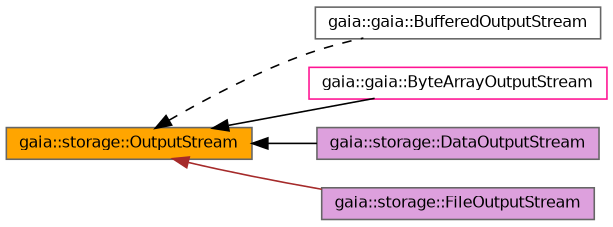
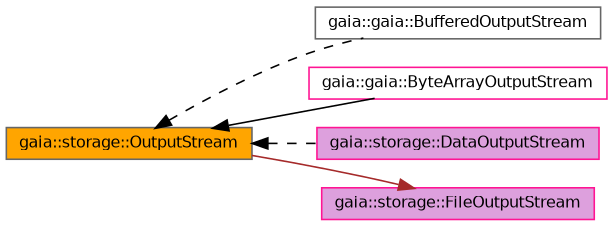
  digraph {
    rankdir=LR
    node [color=gray40 fillcolor=white fontname=Helvetica fontsize=10 shape=record style=filled]
    edge [color=black dir=back fontname=Helvetica fontsize=10 labelfontname=Helvetica labelfontsize=10 style=dashed]
    n1 [fillcolor=orange fontcolor=black height=0.2 label="gaia::storage::OutputStream" width=0.4]
    n2 [height=0.2 label="gaia::gaia::BufferedOutputStream" width=0.4]
    n3 [color=deeppink height=0.2 label="gaia::gaia::ByteArrayOutputStream" width=0.4]
-   n4 [fillcolor=plum height=0.2 label="gaia::storage::DataOutputStream" width=0.4]
-   n5 [fillcolor=plum height=0.2 label="gaia::storage::FileOutputStream" width=0.4]
+   n4 [color=deeppink fillcolor=plum height=0.2 label="gaia::storage::DataOutputStream" width=0.4]
+   n5 [color=deeppink fillcolor=plum height=0.2 label="gaia::storage::FileOutputStream" width=0.4]
    n1 -> n2
    n1 -> n3 [style=solid]
-   n1 -> n4 [style=solid]
-   n1 -> n5 [color=brown style=solid]
+   n1 -> n4
+   n5 -> n1 [color=brown style=solid]
  }
